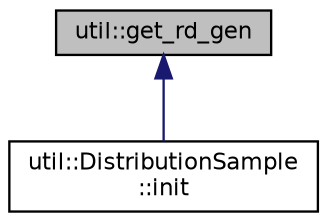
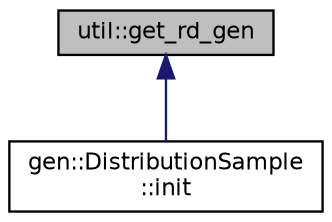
  digraph {
    rankdir=TB
    node [color=black fontname=Helvetica fontsize=10 shape=record style=filled]
    n1 [fillcolor=grey75 fontcolor=black height=0.2 label="util::get_rd_gen" width=0.4]
-   n2 [fillcolor=white height=0.2 label="util::DistributionSample\l::init" width=0.4]
+   n2 [fillcolor=white height=0.2 label="gen::DistributionSample\l::init" width=0.4]
    n1 -> n2 [color=midnightblue dir=back fontname=Helvetica fontsize=10 labelfontname=Helvetica labelfontsize=10 style=solid]
  }
